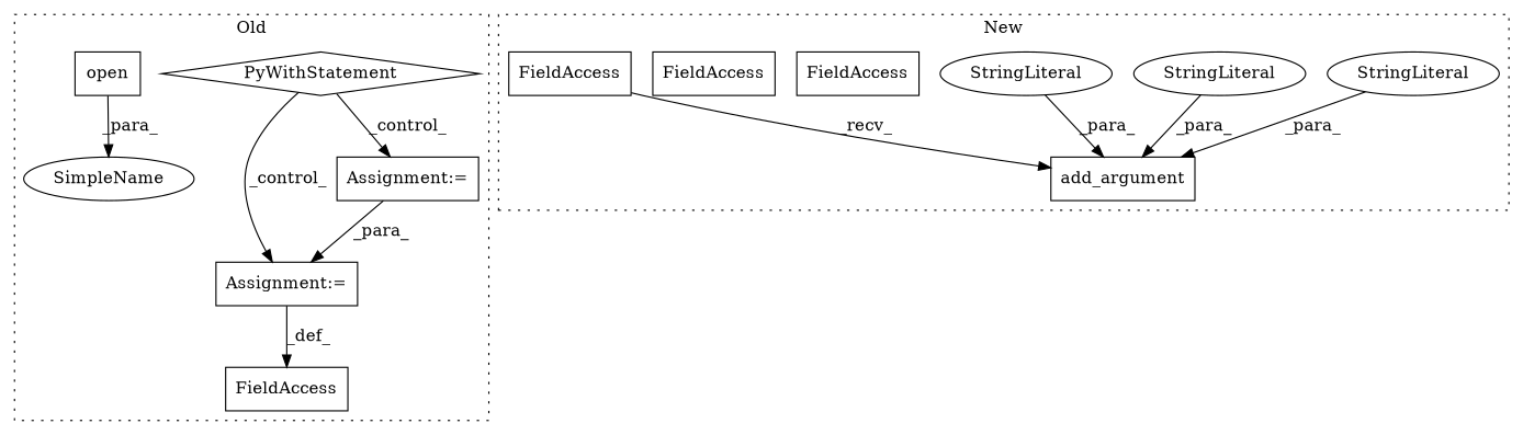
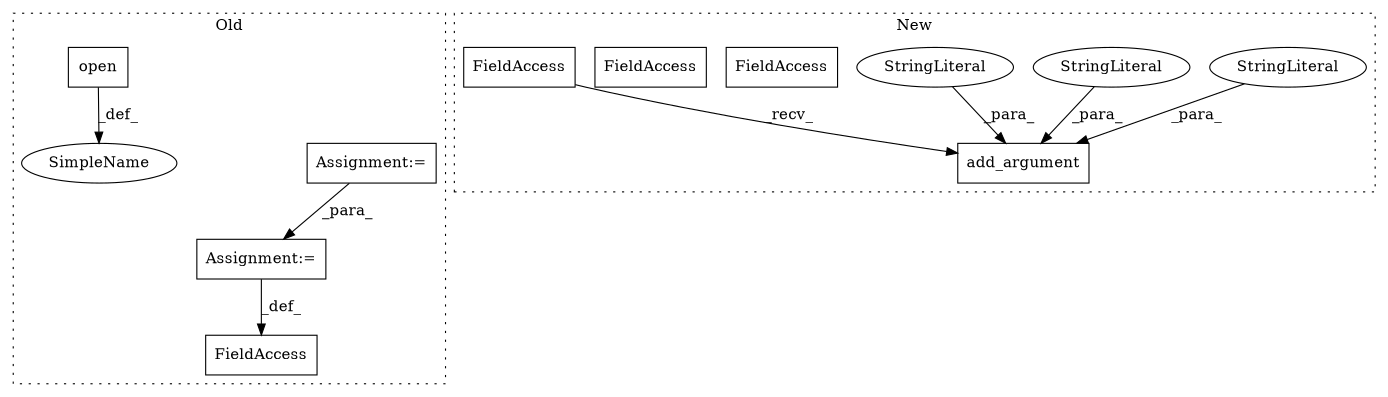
  digraph {
    node [a=22 l=6 s=2581 shape=box]
-   n1 [a=104 l="10,2" label=PyWithStatement s="2971,2998" shape=diamond]
    n2 [a=7 l=1 label="Assignment:=" s=3095]
    n3 [a=42 label=SimpleName shape=ellipse l="" s=""]
    n4 [a=7 l=1 label="Assignment:=" s=3017]
    n5 [a=32 l="5,1" label=open s="2981,2997"]
    n6 [l=11 label=FieldAccess s=3084]
    n7 [a=32 l="13,1" label=add_argument s="2588,2660"]
    n8 [a=45 l=15 label=StringLiteral s=2601 shape=ellipse]
    n9 [a=45 l=3 label=StringLiteral s=2654 shape=ellipse]
    n10 [a=45 l=2 label=StringLiteral s=2658 shape=ellipse]
    n11 [label=FieldAccess]
    n12 [label=FieldAccess s=2786]
    n13 [label=FieldAccess]
    subgraph cluster_1 {
      label=Old
      style=dotted
-     n1
      n2
      n3
      n4
      n5
      n6
    }
    subgraph cluster_2 {
      label=New
      style=dotted
      n7
      n8
      n9
      n10
      n11
      n12
      n13
    }
-   n1 -> n2 [label=_control_]
-   n1 -> n4 [label=_control_]
    n2 -> n6 [label=_def_]
    n4 -> n2 [label=_para_]
-   n5 -> n3 [label=_para_]
+   n5 -> n3 [label=_def_]
    n8 -> n7 [label=_para_]
    n9 -> n7 [label=_para_]
    n10 -> n7 [label=_para_]
    n13 -> n7 [label=_recv_]
  }
